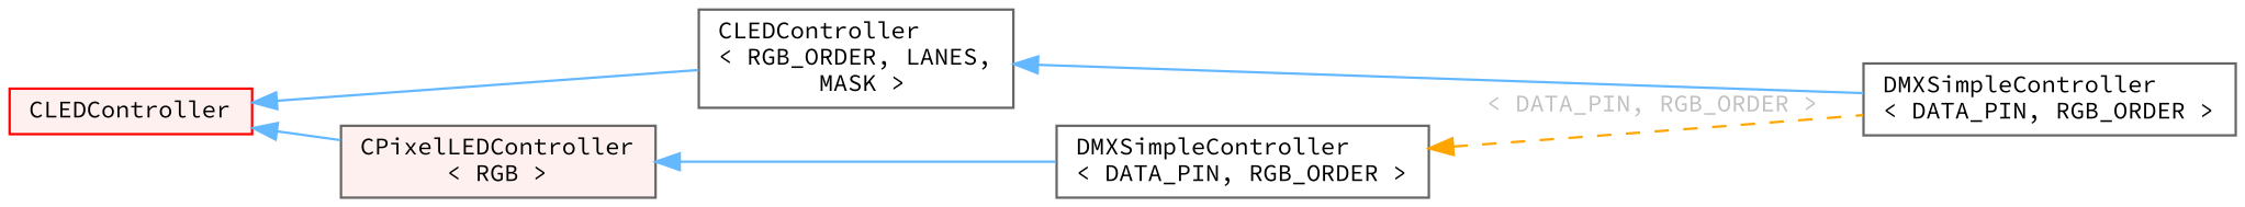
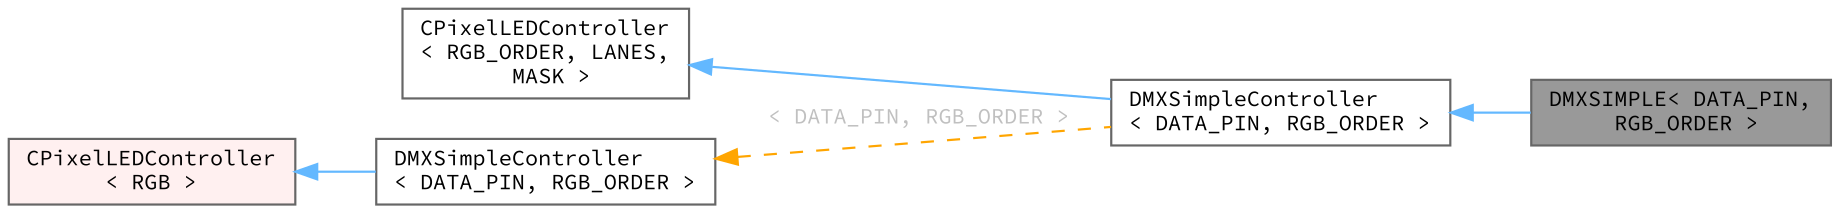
  digraph {
    fontname="Source Code Pro"
    rankdir=LR
    node [color=gray40 fillcolor=white fontname="Source Code Pro" fontsize=10 shape=box style=filled]
    edge [color=steelblue1 dir=back fontname="Source Code Pro" fontsize=10 labelfontname=Helvetica labelfontsize=10 style=solid]
+   n1 [fillcolor=grey60 fontcolor=black height=0.2 label="DMXSIMPLE\< DATA_PIN,\l RGB_ORDER \>" width=0.4]
    n2 [height=0.2 label="DMXSimpleController\l\< DATA_PIN, RGB_ORDER \>" width=0.4]
-   n3 [height=0.2 label="CLEDController\l\< RGB_ORDER, LANES,\l MASK \>" width=0.4]
-   n4 [color=red fillcolor="#FFF0F0" height=0.2 label=CLEDController width=0.4]
+   n3 [height=0.2 label="CPixelLEDController\l\< RGB_ORDER, LANES,\l MASK \>" width=0.4]
    n5 [fillcolor="#FFF0F0" height=0.2 label="CPixelLEDController\l\< RGB \>" width=0.4]
    n6 [height=0.2 label="DMXSimpleController\l\< DATA_PIN, RGB_ORDER \>" width=0.4]
+   n2 -> n1
    n3 -> n2
-   n4 -> n3
-   n4 -> n5
    n5 -> n6
    n6 -> n2 [color=orange fontcolor=grey label=" \< DATA_PIN, RGB_ORDER \>" style=dashed]
  }
